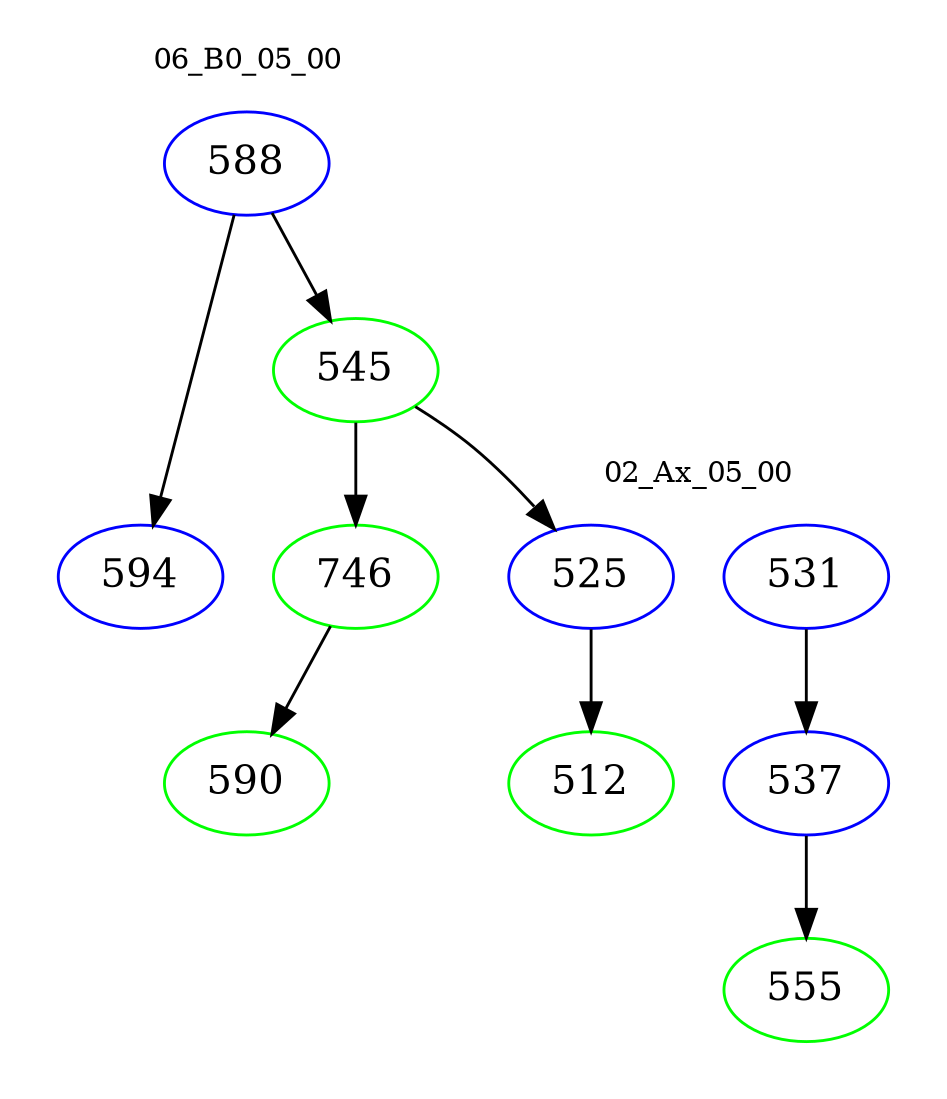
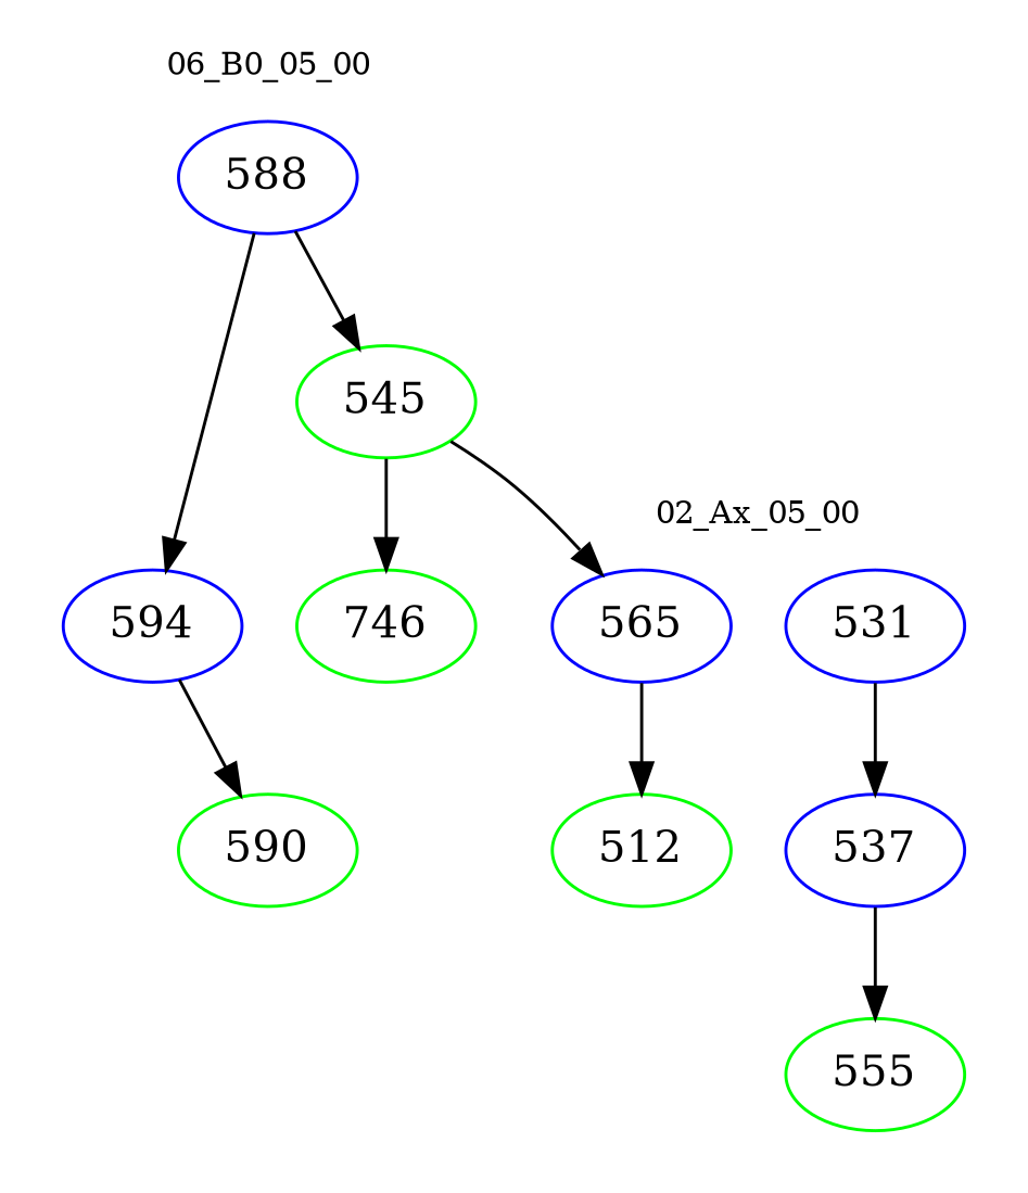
  digraph {
    node [color=blue]
    edge [color=black]
    n1 [label=531]
-   n2 [label=525]
+   n2 [label=565]
    n3 [label=537]
    n4 [color=green label=512]
    n5 [color=green label=555]
    n6 [label=588]
    n7 [color=green label=545]
    n8 [label=594]
    n9 [color=green label=746]
    n10 [color=green label=590]
    subgraph cluster_1 {
      color=white
      fontsize=10
      label="02_Ax_05_00"
      n1
      n2
      n3
      n4
      n5
    }
    subgraph cluster_2 {
      color=white
      fontsize=10
      label="06_B0_05_00"
      n6
      n7
      n8
      n9
      n10
    }
    n1 -> n3
    n2 -> n4
    n3 -> n5
    n6 -> n7
    n6 -> n8
    n7 -> n2
    n7 -> n9
-   n9 -> n10
+   n8 -> n10
  }
